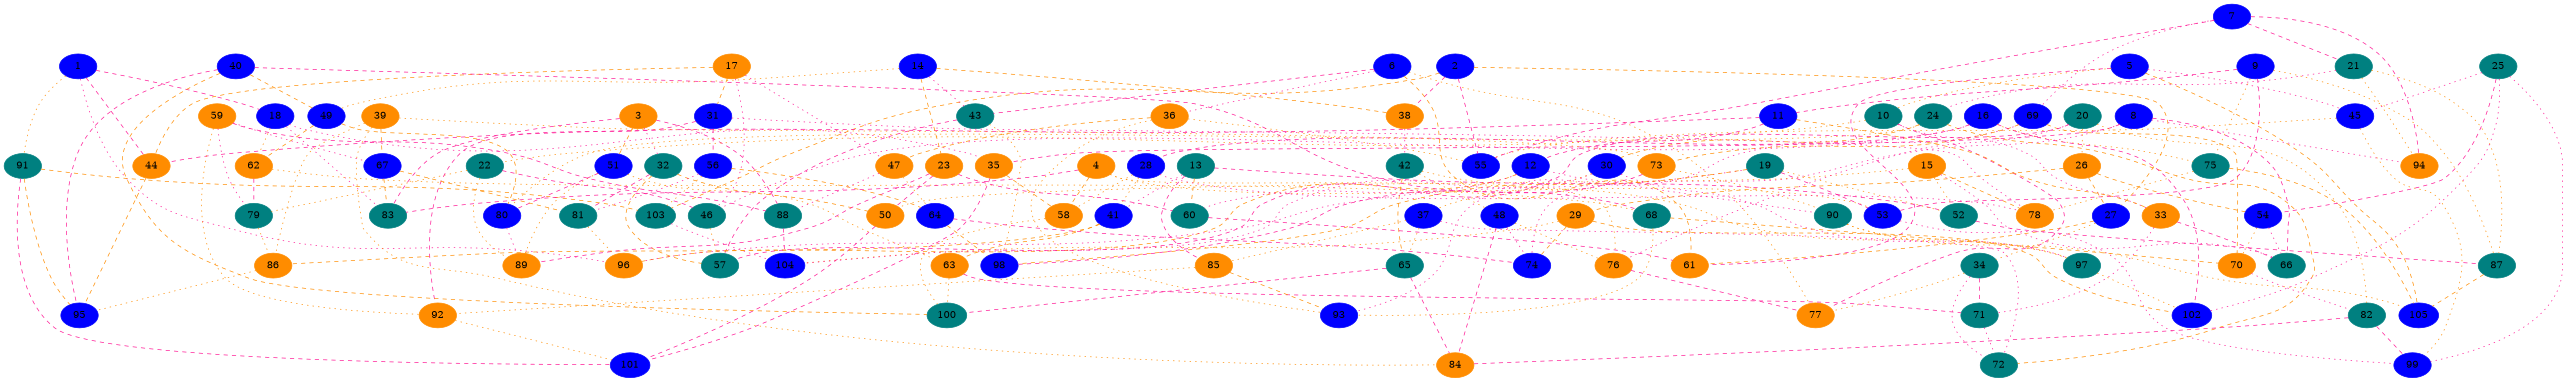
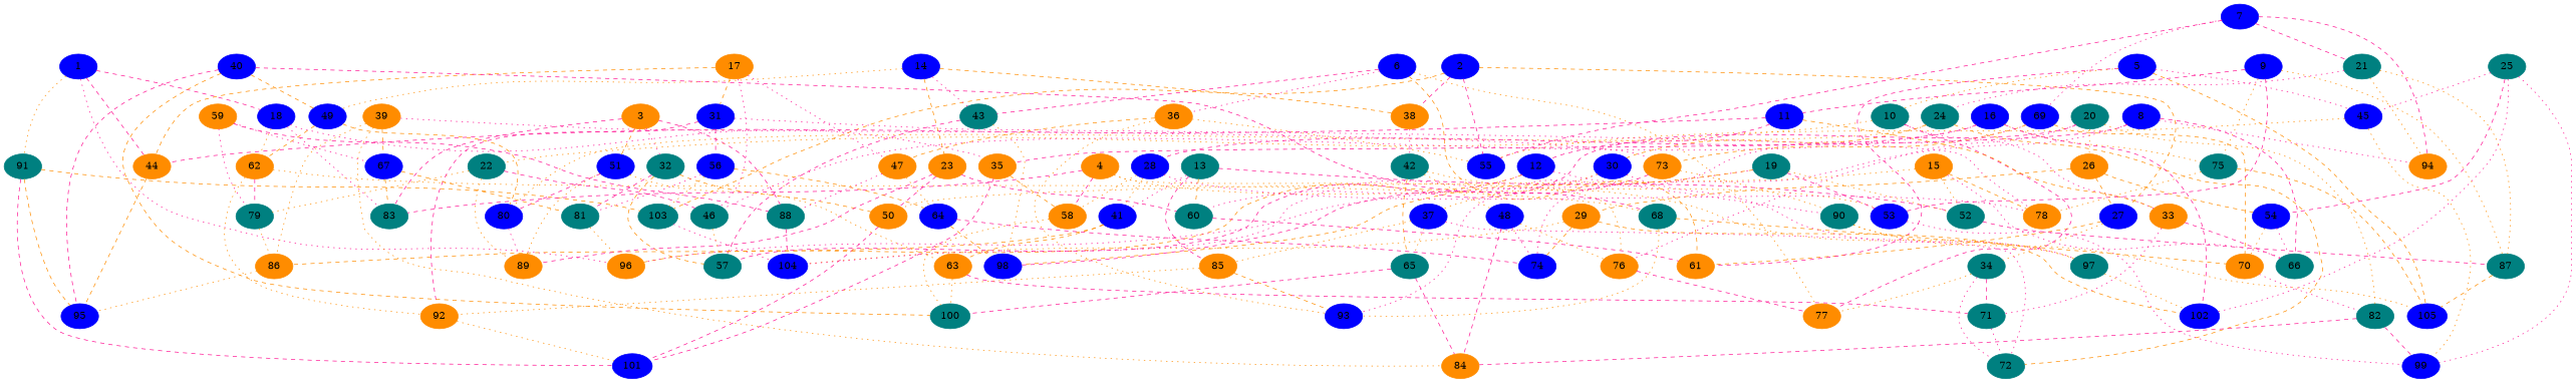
  graph {
    node [color=blue style=filled]
    edge [color=darkorange style=dotted]
    1
    18
    44 [color=darkorange]
    91 [color=teal]
    96 [color=darkorange]
    83 [color=teal]
    35 [color=darkorange]
    62 [color=darkorange]
    95
    103 [color=teal]
    101
    2
    27
    38 [color=darkorange]
    55
    61 [color=darkorange]
    34 [color=teal]
    42 [color=teal]
    104
    3 [color=darkorange]
    32 [color=teal]
    51
    88 [color=teal]
    50 [color=darkorange]
    57 [color=teal]
    81 [color=teal]
    89 [color=darkorange]
    80
    63 [color=darkorange]
    4 [color=darkorange]
    53
    58 [color=darkorange]
    76 [color=darkorange]
    99
    100 [color=teal]
    77 [color=darkorange]
    10 [color=teal]
    5
    45
    105
    22 [color=teal]
    33 [color=darkorange]
    6
    36 [color=darkorange]
    43 [color=teal]
    47 [color=darkorange]
    93
    98
    7
    21 [color=teal]
    69
    94 [color=darkorange]
    87 [color=teal]
    24 [color=teal]
    73 [color=darkorange]
    70 [color=darkorange]
    8
    66 [color=teal]
    74
    9
    11
    75 [color=teal]
    12
    78 [color=darkorange]
    46 [color=teal]
    79 [color=teal]
    71 [color=teal]
    60 [color=teal]
    90 [color=teal]
    97 [color=teal]
    13 [color=teal]
    41
    52 [color=teal]
    85 [color=darkorange]
    86 [color=darkorange]
    92 [color=darkorange]
    14
    23 [color=darkorange]
    49
    15 [color=darkorange]
    16
    28
    102
    17 [color=darkorange]
    31
    56
    64
    68 [color=teal]
    19 [color=teal]
    20 [color=teal]
    26 [color=darkorange]
    82 [color=teal]
    54
    29 [color=darkorange]
    84 [color=darkorange]
    30
    72 [color=teal]
    37
    25 [color=teal]
    65 [color=teal]
    48
    39 [color=darkorange]
    67
    40
    59 [color=darkorange]
    1 -- 18 [color=deeppink style=dashed]
    1 -- 44 [color=deeppink style=dashed]
    1 -- 91
    1 -- 96 [color=deeppink]
    18 -- 83 [color=deeppink]
    18 -- 35 [color=deeppink]
    18 -- 62
    44 -- 95 [style=dashed]
    91 -- 95 [style=dashed]
    91 -- 103 [style=dashed]
    91 -- 101 [color=deeppink style=dashed]
    35 -- 101 [color=deeppink style=dashed]
    35 -- 58 [style=dashed]
    62 -- 79 [color=deeppink style=dashed]
    62 -- 68
    103 -- 104 [color=deeppink]
    2 -- 103 [style=dashed]
    2 -- 27 [style=dashed]
    2 -- 38 [color=deeppink style=dashed]
    2 -- 55 [color=deeppink style=dashed]
    27 -- 61 [style=dashed]
    27 -- 34
    38 -- 42 [color=deeppink]
    34 -- 77
    34 -- 71 [color=deeppink style=dashed]
    34 -- 72 [color=deeppink]
    42 -- 97
    42 -- 65 [style=dashed]
    42 -- 48
    3 -- 83 [color=deeppink style=dashed]
    3 -- 32 [color=deeppink]
    3 -- 51 [style=dashed]
    3 -- 88 [color=deeppink style=dashed]
    32 -- 50 [style=dashed]
    32 -- 57 [style=dashed]
    32 -- 81 [color=deeppink style=dashed]
    51 -- 89
    51 -- 80 [color=deeppink style=dashed]
    51 -- 63
    88 -- 104 [color=deeppink style=dashed]
    50 -- 101 [color=deeppink style=dashed]
    81 -- 96
    80 -- 89 [color=deeppink]
    63 -- 100
    63 -- 71 [color=deeppink style=dashed]
    4 -- 83 [color=deeppink style=dashed]
    4 -- 53
-   4 -- 58 [style=dashed]
+   4 -- 58 [color=deeppink style=dashed]
    4 -- 76
    53 -- 99 [color=deeppink]
    58 -- 100
    76 -- 77 [color=deeppink style=dashed]
    10 -- 77 [color=deeppink style=dashed]
    10 -- 22
    10 -- 33 [color=deeppink]
    5 -- 61 [color=deeppink style=dashed]
    5 -- 10
    5 -- 45 [color=deeppink]
    5 -- 105 [style=dashed]
    45 -- 55
    45 -- 99
    22 -- 89
    22 -- 46 [color=deeppink style=dashed]
    22 -- 79
    33 -- 66 [color=deeppink style=dashed]
    33 -- 71 [color=deeppink]
    6 -- 61 [style=dashed]
    6 -- 77
    6 -- 36 [color=deeppink]
    6 -- 43 [color=deeppink style=dashed]
    36 -- 55
    36 -- 47 [style=dashed]
    36 -- 93
    43 -- 57 [color=deeppink style=dashed]
    43 -- 98
    47 -- 88 [color=deeppink]
    47 -- 64
    7 -- 55 [color=deeppink style=dashed]
    7 -- 21 [color=deeppink style=dashed]
    7 -- 69 [color=deeppink]
    7 -- 94 [color=deeppink style=dashed]
    21 -- 94
    21 -- 87
    21 -- 24 [color=deeppink]
    69 -- 93 [color=deeppink]
    69 -- 73 [style=dashed]
    69 -- 70 [style=dashed]
    87 -- 105 [style=dashed]
    24 -- 80
    24 -- 30 [style=dashed]
    24 -- 72 [style=dashed]
    73 -- 98 [color=deeppink style=dashed]
    73 -- 90
    70 -- 82 [color=deeppink]
    8 -- 35 [color=deeppink style=dashed]
    8 -- 94 [color=deeppink]
    8 -- 66 [color=deeppink style=dashed]
    8 -- 74 [color=deeppink]
    9 -- 53 [color=deeppink style=dashed]
    9 -- 87
    9 -- 11 [color=deeppink style=dashed]
    9 -- 75
    11 -- 44 [color=deeppink style=dashed]
    11 -- 33 [style=dashed]
    11 -- 12 [color=deeppink style=dashed]
    75 -- 105 [style=dashed]
    75 -- 78
    12 -- 96 [style=dashed]
    12 -- 60 [color=deeppink]
    12 -- 90 [color=deeppink]
    46 -- 57
    79 -- 86
    71 -- 72 [color=deeppink]
    60 -- 61 [color=deeppink style=dashed]
    90 -- 105
    90 -- 97
    97 -- 102
    13 -- 60 [style=dashed]
    13 -- 41 [color=deeppink]
    13 -- 52 [color=deeppink style=dashed]
    13 -- 85 [color=deeppink style=dashed]
    41 -- 63 [style=dashed]
    41 -- 86 [style=dashed]
    52 -- 87 [color=deeppink style=dashed]
    85 -- 93 [style=dashed]
    85 -- 92
    86 -- 95
    92 -- 101
    14 -- 38 [style=dashed]
    14 -- 43 [color=deeppink]
    14 -- 23 [style=dashed]
    14 -- 49
    23 -- 50 [color=deeppink style=dashed]
    23 -- 89 [color=deeppink style=dashed]
    23 -- 60 [color=deeppink style=dashed]
    49 -- 62 [style=dashed]
    49 -- 80 [style=dashed]
    15 -- 50
    15 -- 66 [color=deeppink]
    15 -- 78 [style=dashed]
    15 -- 52
    16 -- 75
    16 -- 46 [color=deeppink]
    16 -- 28 [color=deeppink style=dashed]
    16 -- 102 [color=deeppink style=dashed]
    28 -- 58
    28 -- 78 [color=deeppink]
    28 -- 41
    17 -- 44 [style=dashed]
    17 -- 47 [color=deeppink]
    17 -- 46 [color=deeppink]
    17 -- 31 [style=dashed]
    31 -- 78 [color=deeppink]
    31 -- 92 [color=deeppink style=dashed]
    31 -- 56 [color=deeppink style=dashed]
    56 -- 103
    56 -- 81 [color=deeppink]
    56 -- 64 [style=dashed]
    64 -- 98 [style=dashed]
    64 -- 74 [color=deeppink style=dashed]
    68 -- 93
    68 -- 70 [style=dashed]
    19 -- 96 [color=deeppink]
    19 -- 53 [color=deeppink style=dashed]
    19 -- 98 [style=dashed]
    19 -- 52
    20 -- 57 [color=deeppink style=dashed]
    20 -- 76 [color=deeppink]
    20 -- 26
    20 -- 82
    26 -- 27 [style=dashed]
    26 -- 54 [style=dashed]
    26 -- 29 [style=dashed]
    82 -- 99 [color=deeppink style=dashed]
    82 -- 84 [color=deeppink style=dashed]
    54 -- 70
    54 -- 66 [color=deeppink]
    29 -- 104
    29 -- 74 [style=dashed]
    29 -- 102 [style=dashed]
    30 -- 104 [color=deeppink]
    30 -- 97 [color=deeppink]
    30 -- 37
    37 -- 85
    37 -- 72 [color=deeppink]
    37 -- 65
    25 -- 99 [color=deeppink]
    25 -- 45 [color=deeppink]
    25 -- 102 [color=deeppink]
    25 -- 54 [color=deeppink style=dashed]
    65 -- 100 [color=deeppink style=dashed]
    65 -- 84 [color=deeppink style=dashed]
    48 -- 76
    48 -- 74 [color=deeppink]
    48 -- 84 [color=deeppink style=dashed]
-   39 -- 73
+   39 -- 73 [color=deeppink]
    39 -- 86
    39 -- 84
    39 -- 67 [style=dashed]
    67 -- 83 [style=dashed]
    67 -- 81 [style=dashed]
    40 -- 95 [color=deeppink style=dashed]
    40 -- 100 [style=dashed]
    40 -- 49 [style=dashed]
    40 -- 68 [color=deeppink style=dashed]
    59 -- 88 [color=deeppink style=dashed]
    59 -- 79 [color=deeppink]
-   59 -- 92
+   62 -- 92
    59 -- 67 [color=deeppink]
  }
